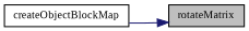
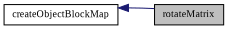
  digraph {
    rankdir=RL
    fontname="Liberation Serif"
    node [color=black fontname="Liberation Serif" fontsize=10 shape=record style=filled]
    n1 [fillcolor=grey75 fontcolor=black height=0.2 label=rotateMatrix width=0.4]
    n2 [fillcolor=white height=0.2 label=createObjectBlockMap width=0.4]
-   n1 -> n2 [color=midnightblue dir=back fontname="Liberation Serif" fontsize=10 labelfontname=Helvetica labelfontsize=10 style=solid]
+   n2 -> n1 [color=midnightblue dir=back fontname="Liberation Serif" fontsize=10 labelfontname=Helvetica labelfontsize=10 style=solid]
  }
